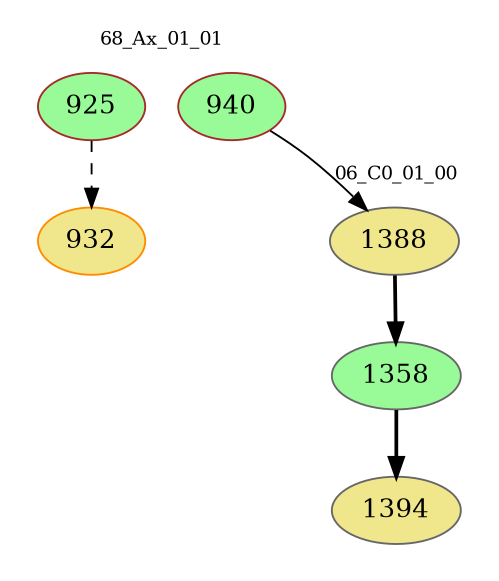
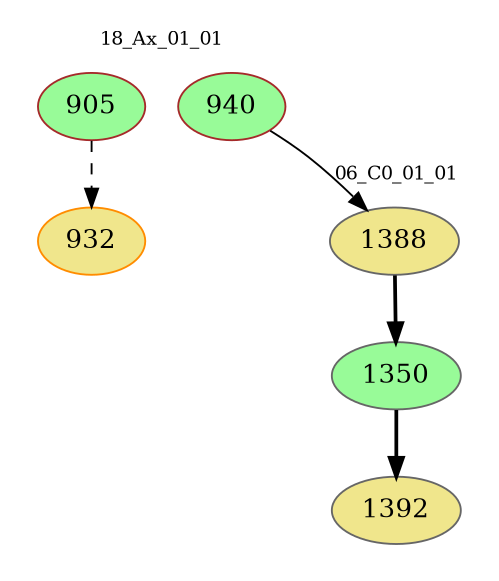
  digraph {
    node [color=gray40 fillcolor=palegreen style=filled]
    edge [color=black style=bold]
    n1 [color=brown label=940]
-   n2 [color=brown label=925]
+   n2 [color=brown label=905]
    n3 [color=darkorange fillcolor=khaki label=932]
    n4 [fillcolor=khaki label=1388]
-   n5 [label=1358]
-   n6 [fillcolor=khaki label=1394]
+   n5 [label=1350]
+   n6 [fillcolor=khaki label=1392]
    subgraph cluster_1 {
      color=white
      fontsize=10
-     label="68_Ax_01_01"
+     label="18_Ax_01_01"
      n1
      n2
      n3
    }
    subgraph cluster_2 {
      color=white
      fontsize=10
-     label="06_C0_01_00"
+     label="06_C0_01_01"
      n4
      n5
      n6
    }
    n1 -> n4 [style=solid]
    n2 -> n3 [style=dashed]
    n4 -> n5
    n5 -> n6
  }
